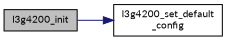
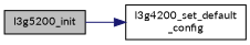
  digraph {
    rankdir=LR
    fontname=Lato
    node [color=black fontname=Lato fontsize=10 shape=record style=filled]
-   n1 [fillcolor=grey75 fontcolor=black height=0.2 label=l3g4200_init width=0.4]
+   n1 [fillcolor=grey75 fontcolor=black height=0.2 label=l3g5200_init width=0.4]
    n2 [fillcolor=white height=0.2 label="l3g4200_set_default\l_config" width=0.4]
    n1 -> n2 [color=midnightblue fontname=Lato fontsize=10 labelfontname=FreeSans labelfontsize=10 style=solid]
  }
